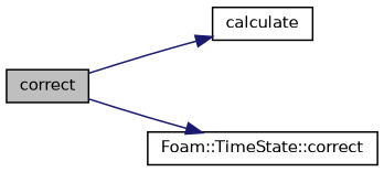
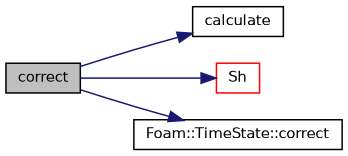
  digraph {
    rankdir=LR
    node [color=black fontname=Helvetica fontsize=10 shape=record]
    edge [color=midnightblue fontname=Helvetica fontsize=10 labelfontname=Helvetica labelfontsize=10 style=solid]
    n1 [fillcolor=grey75 fontcolor=black height=0.2 label=correct style=filled width=0.4]
    n2 [height=0.2 label=calculate width=0.4]
+   n3 [color=red height=0.2 label=Sh width=0.4]
    n4 [height=0.2 label="Foam::TimeState::correct" width=0.4]
    n1 -> n2
+   n1 -> n3
    n1 -> n4
  }
